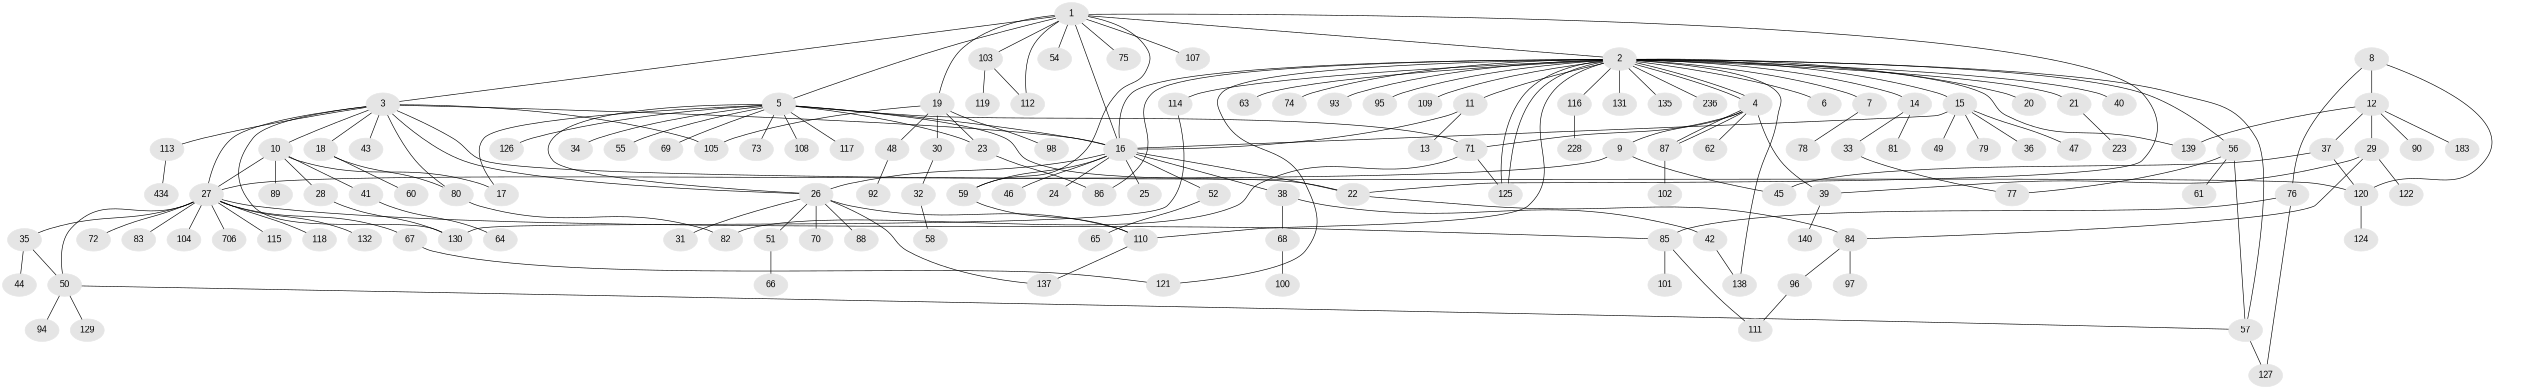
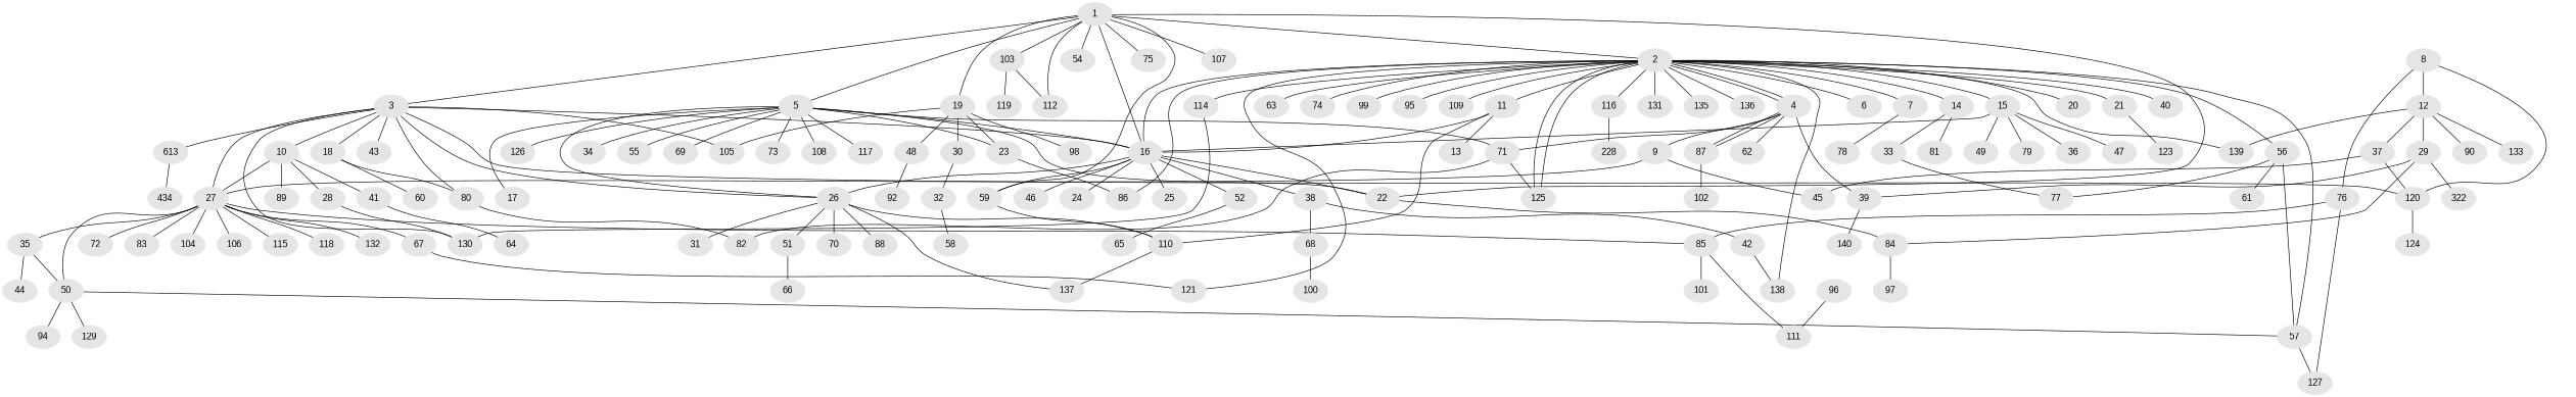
  graph {
    fontname="Liberation Sans"
    node [color=gray90 fontname="Liberation Sans" style=filled]
    edge [fontname="Liberation Sans"]
    1
    2
    3
    5
    16
    19
    22
    54
    59
    75
    103
    107
    112
    4
    6
    7
    11
    14
    15
    20
    21
    40
    56
    57
    63
    74
    86
-   93
+   93 [label=99]
    95
    109
    110
    114
    116
    121
    125
    131
    135
-   136 [label=236]
+   136
    138
    139
    10
    18
    26
    27
    43
    80
    105
-   113
+   113 [label=613]
    120
    130
    71
    17
    23
    34
    55
    69
    73
    108
    117
    126
    24
    25
    38
    46
    52
    30
    48
    98
    84
    119
    9
    39
    62
    87
    78
    13
    33
    81
    36
    47
    49
    79
-   123 [label=223]
+   123
    77
    61
    127
    137
    n88 [label=228]
    8
    12
    76
    28
    41
    89
    60
    31
    51
    70
    88
    35
    50
    67
    72
    83
    85
    104
-   106 [label=706]
+   106
    115
    118
    132
    82
    n112 [label=434]
    124
    45
    140
    102
    29
    37
    90
-   133 [label=183]
+   133
    64
-   122
+   122 [label=322]
    42
    68
    65
    32
    92
    96
    97
    66
    44
    94
    129
    101
    111
    58
    100
    1 -- 2
    1 -- 3
    1 -- 5
    1 -- 16
    1 -- 19
    1 -- 22
    1 -- 54
    1 -- 59
    1 -- 75
    1 -- 103
    1 -- 107
    1 -- 112
    2 -- 16
    2 -- 4
    2 -- 4
    2 -- 6
    2 -- 7
    2 -- 11
    2 -- 14
    2 -- 15
    2 -- 20
    2 -- 21
    2 -- 40
    2 -- 56
    2 -- 57
    2 -- 63
    2 -- 74
    2 -- 86
    2 -- 93
    2 -- 95
    2 -- 109
-   2 -- 110
+   11 -- 110
    2 -- 114
    2 -- 116
    2 -- 121
    2 -- 125
    2 -- 125
    2 -- 131
    2 -- 135
    2 -- 136
    2 -- 138
    2 -- 139
    3 -- 16
    3 -- 10
    3 -- 18
    3 -- 26
    3 -- 27
    3 -- 43
    3 -- 80
    3 -- 105
    3 -- 113
    3 -- 120
    3 -- 130
    5 -- 16
    5 -- 22
    5 -- 26
    5 -- 71
    5 -- 17
    5 -- 23
    5 -- 34
    5 -- 55
    5 -- 69
    5 -- 73
    5 -- 108
    5 -- 117
    5 -- 126
    16 -- 22
    16 -- 59
    16 -- 26
    16 -- 24
    16 -- 25
    16 -- 38
    16 -- 46
    16 -- 52
    19 -- 105
    19 -- 23
    19 -- 30
    19 -- 48
    19 -- 98
    22 -- 84
    59 -- 110
    103 -- 112
    103 -- 119
    4 -- 71
    4 -- 9
    4 -- 39
    4 -- 62
    4 -- 87
    4 -- 87
    7 -- 78
    11 -- 16
    11 -- 13
    14 -- 33
    14 -- 81
    15 -- 16
    15 -- 36
    15 -- 47
    15 -- 49
    15 -- 79
    21 -- 123
    56 -- 57
    56 -- 77
    56 -- 61
    57 -- 127
    110 -- 137
    114 -- 130
    116 -- n88
    10 -- 27
-   10 -- 17
    10 -- 28
    10 -- 41
    10 -- 89
    18 -- 80
    18 -- 60
    26 -- 110
    26 -- 137
    26 -- 31
    26 -- 51
    26 -- 70
    26 -- 88
    27 -- 35
    27 -- 50
    27 -- 67
    27 -- 72
    27 -- 83
    27 -- 85
    27 -- 104
    27 -- 106
    27 -- 115
    27 -- 118
    27 -- 132
    80 -- 82
    113 -- n112
    120 -- 124
    71 -- 125
    71 -- 82
    23 -- 86
    38 -- 42
    38 -- 68
    52 -- 65
    30 -- 32
    48 -- 92
-   84 -- 96
    84 -- 97
    9 -- 27
    9 -- 45
    39 -- 140
    87 -- 102
    33 -- 77
    8 -- 120
    8 -- 12
    8 -- 76
    12 -- 139
    12 -- 29
    12 -- 37
    12 -- 90
    12 -- 133
    76 -- 127
    76 -- 85
    28 -- 130
    41 -- 64
    51 -- 66
    35 -- 50
    35 -- 44
    50 -- 57
    50 -- 94
    50 -- 129
    67 -- 121
    85 -- 101
    85 -- 111
    29 -- 84
    29 -- 39
    29 -- 122
    37 -- 120
    37 -- 45
    42 -- 138
    68 -- 100
    32 -- 58
    96 -- 111
  }
